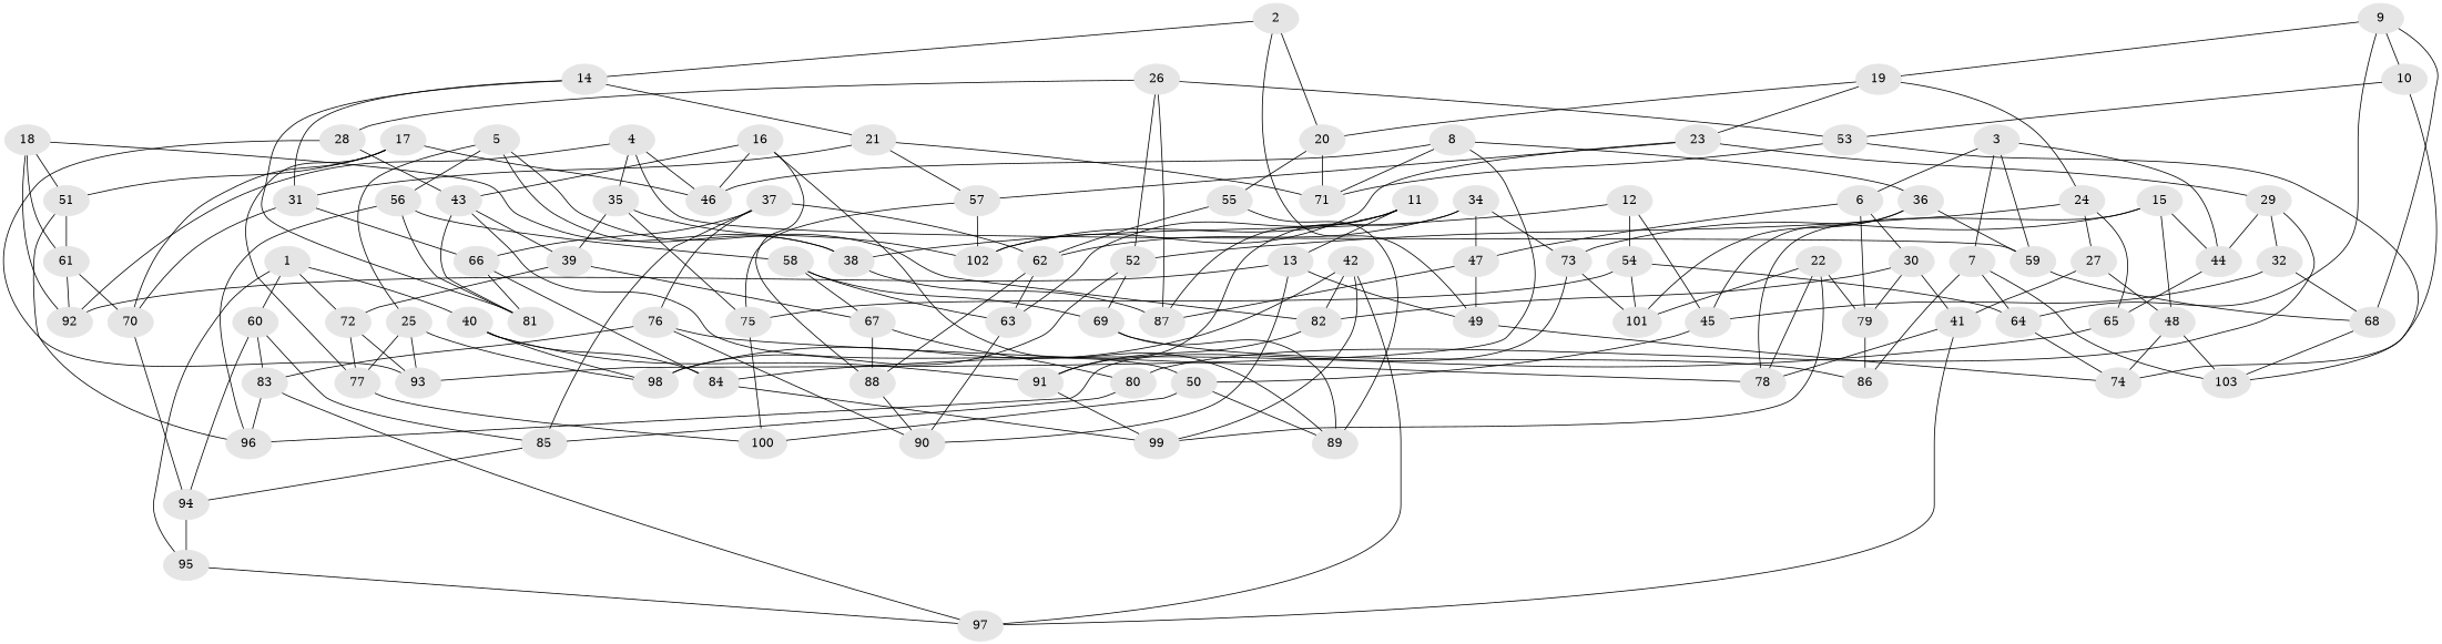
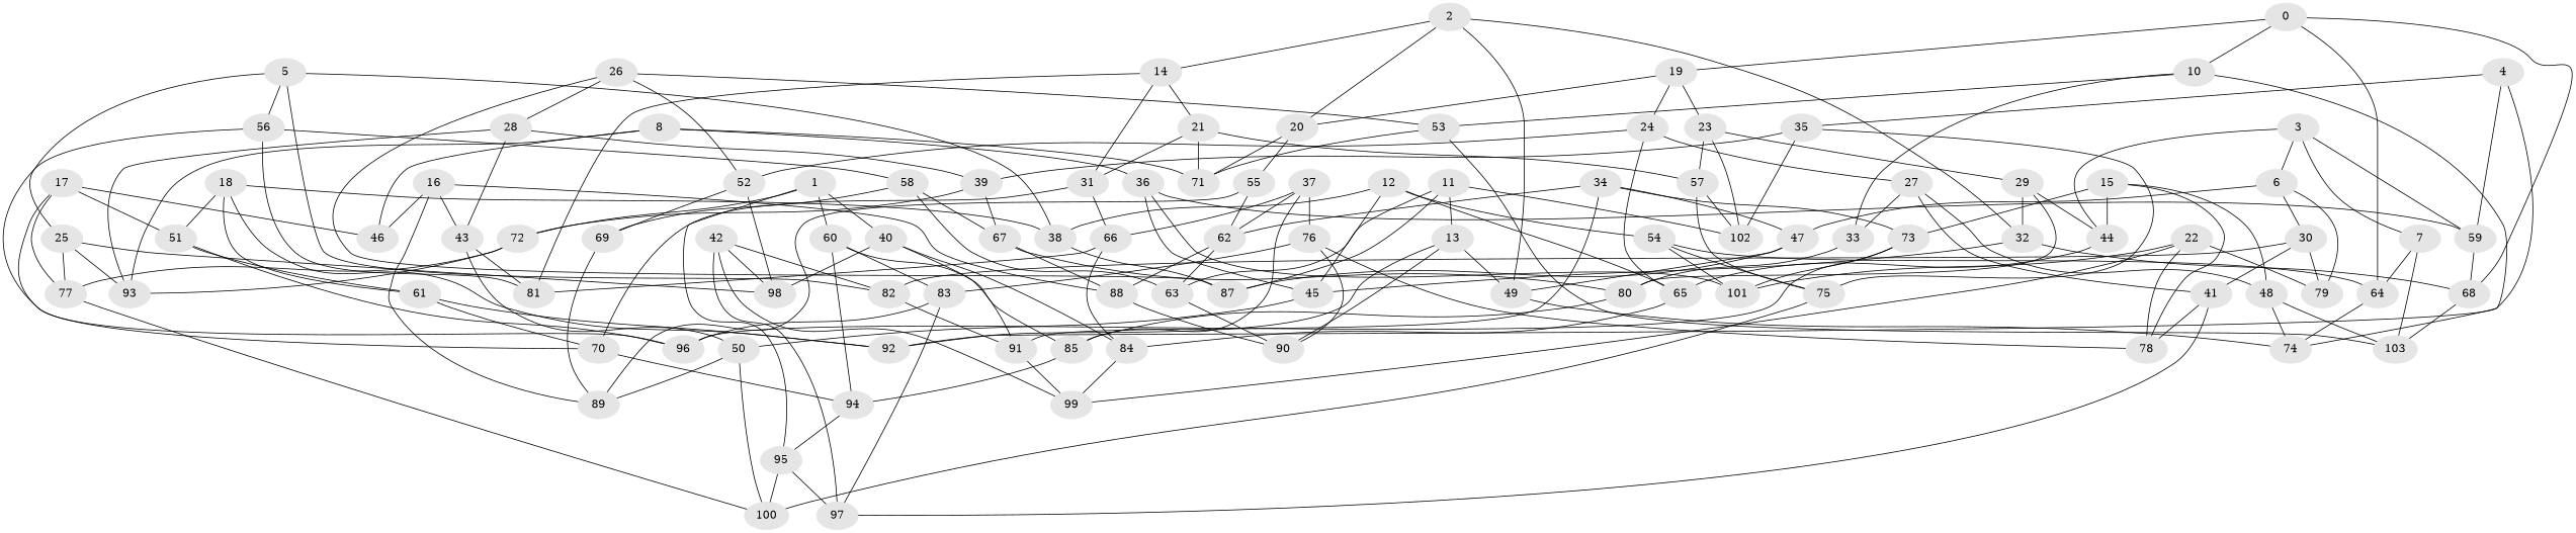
  graph {
    node [color=gray90 style=filled]
    1
    40
    60
    72
    95
    98
    91
    84
    85
    83
    94
    93
    77
    97
    100
    2
    14
    20
    32
    49
    21
    31
    81
    71
    55
    68
    45
    74
    3
    6
    7
    44
    59
    30
    47
    79
    64
-   86
    103
    65
    4
    35
    46
    92
    102
    39
    75
    5
    25
    38
    56
    82
    87
    96
    58
    41
    8
    36
    101
-   9
+   9 [label=0]
    10
    19
+   33
    53
    23
    24
    80
    11
    13
    63
    90
    12
    54
    50
    57
    70
    66
    15
    48
    73
    78
    16
    43
    88
    89
    17
    51
    61
    18
    29
    27
    52
    62
    22
    99
    69
    26
    28
    67
    34
    37
    76
    42
    1 -- 40
    1 -- 60
    1 -- 72
    1 -- 95
    40 -- 98
    40 -- 91
    40 -- 84
    60 -- 85
    60 -- 83
    60 -- 94
    72 -- 93
    72 -- 77
    95 -- 97
+   95 -- 100
    91 -- 99
    84 -- 99
    85 -- 94
    83 -- 97
    83 -- 96
    94 -- 95
    77 -- 100
    2 -- 14
    2 -- 20
+   2 -- 32
    2 -- 49
    14 -- 21
    14 -- 31
    14 -- 81
    20 -- 71
    20 -- 55
    32 -- 68
    32 -- 45
    49 -- 74
    21 -- 31
    21 -- 71
    21 -- 57
    31 -- 70
    31 -- 66
    55 -- 89
    55 -- 62
    68 -- 103
    45 -- 50
    3 -- 6
    3 -- 7
    3 -- 44
    3 -- 59
    6 -- 30
    6 -- 47
    6 -- 79
    7 -- 64
-   7 -- 86
    7 -- 103
    44 -- 65
    59 -- 68
    30 -- 79
    30 -- 82
    30 -- 41
    47 -- 49
    47 -- 87
-   79 -- 86
    64 -- 74
    65 -- 84
    4 -- 59
    4 -- 35
-   4 -- 46
    4 -- 92
    35 -- 102
    35 -- 39
    35 -- 75
    39 -- 72
    39 -- 67
    75 -- 100
    5 -- 25
    5 -- 38
    5 -- 56
    5 -- 82
    25 -- 98
    25 -- 93
    25 -- 77
    38 -- 87
    56 -- 81
    56 -- 96
    56 -- 58
    82 -- 91
    58 -- 63
    58 -- 69
    58 -- 67
    41 -- 97
    41 -- 78
    8 -- 93
    8 -- 71
    8 -- 46
    8 -- 36
    36 -- 45
    36 -- 59
    36 -- 101
    9 -- 68
    9 -- 64
    9 -- 10
    9 -- 19
    10 -- 74
+   10 -- 33
    10 -- 53
    19 -- 20
    19 -- 23
    19 -- 24
+   33 -- 80
    53 -- 71
    53 -- 103
    23 -- 102
    23 -- 57
    23 -- 29
    24 -- 65
    24 -- 27
    24 -- 52
    80 -- 85
    11 -- 102
    11 -- 87
    11 -- 13
    11 -- 63
    13 -- 49
    13 -- 92
    13 -- 90
    63 -- 90
    12 -- 45
+   12 -- 65
    12 -- 38
    12 -- 54
    54 -- 64
    54 -- 75
    54 -- 101
    50 -- 100
    50 -- 89
    57 -- 102
    57 -- 75
    70 -- 94
    66 -- 84
    66 -- 81
    15 -- 44
    15 -- 48
    15 -- 73
    15 -- 78
    48 -- 74
    48 -- 103
    73 -- 96
    73 -- 101
    16 -- 46
    16 -- 43
    16 -- 88
    16 -- 89
    43 -- 81
    43 -- 50
    88 -- 90
    17 -- 77
    17 -- 46
    17 -- 70
    17 -- 51
    51 -- 96
    51 -- 61
    61 -- 92
    61 -- 70
    18 -- 92
    18 -- 38
    18 -- 51
    18 -- 61
    29 -- 32
    29 -- 44
    29 -- 80
    27 -- 41
+   27 -- 33
    27 -- 48
    52 -- 98
    52 -- 69
    62 -- 63
    62 -- 88
    22 -- 79
    22 -- 101
    22 -- 78
    22 -- 99
-   69 -- 86
    69 -- 89
    26 -- 87
    26 -- 53
    26 -- 52
    26 -- 28
    28 -- 93
-   43 -- 39
+   28 -- 39
    28 -- 43
    67 -- 80
    67 -- 88
    34 -- 91
    34 -- 47
    34 -- 73
    34 -- 62
    37 -- 85
    37 -- 66
    37 -- 62
    37 -- 76
    76 -- 83
    76 -- 90
    76 -- 78
    42 -- 98
    42 -- 97
    42 -- 82
    42 -- 99
  }
